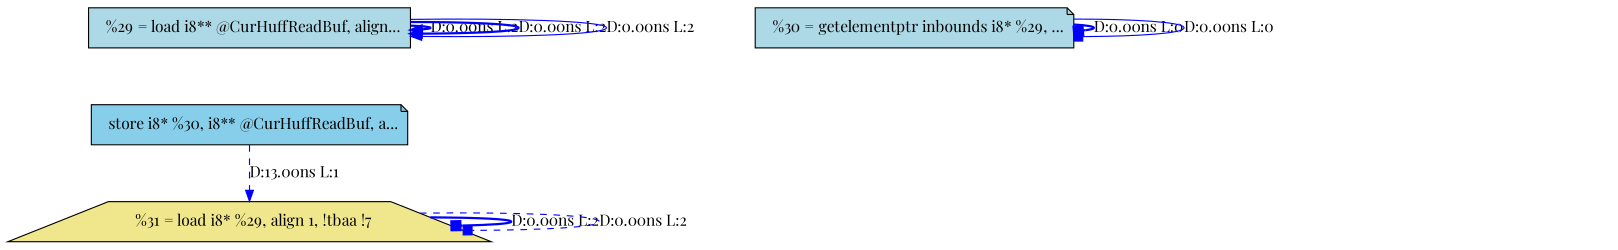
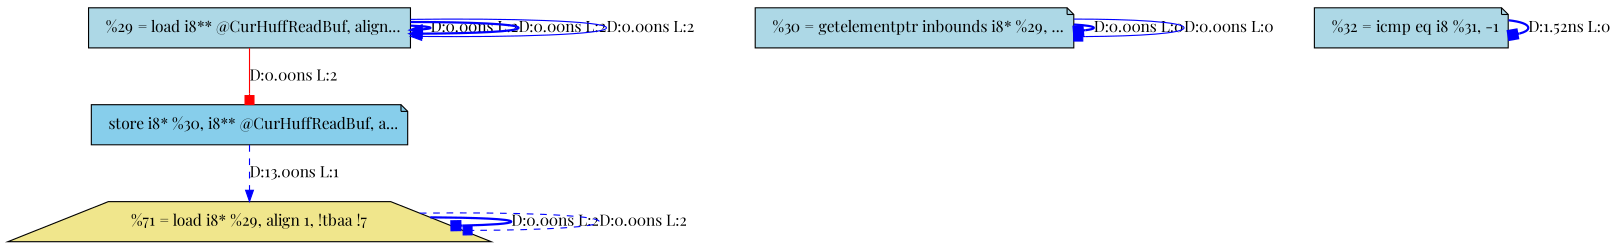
  digraph {
    fontname="Playfair Display"
    node [fillcolor=lightblue fontname="Playfair Display" shape=note style=filled]
    edge [arrowhead=box color=blue fontname="Playfair Display" style=bold]
    n1 [label="  %29 = load i8** @CurHuffReadBuf, align..." shape=box]
    n2 [fillcolor=skyblue label="  store i8* %30, i8** @CurHuffReadBuf, a..."]
-   n3 [fillcolor=khaki label="  %31 = load i8* %29, align 1, !tbaa !7" shape=trapezium]
+   n3 [fillcolor=khaki label="%71 = load i8* %29, align 1, !tbaa !7" shape=trapezium]
    n4 [label="  %30 = getelementptr inbounds i8* %29, ..."]
+   n5 [label="  %32 = icmp eq i8 %31, -1"]
    n1 -> n1 [arrowhead=normal label="D:0.00ns L:2"]
    n1 -> n1 [arrowhead=normal label="D:0.00ns L:2"]
    n1 -> n1 [arrowhead=normal label="D:0.00ns L:2" style=solid]
+   n1 -> n2 [color=red label="D:0.00ns L:2" style=solid]
    n2 -> n3 [arrowhead=normal label="D:13.00ns L:1" style=dashed]
    n3 -> n3 [label="D:0.00ns L:2"]
    n3 -> n3 [label="D:0.00ns L:2" style=dashed]
    n4 -> n4 [label="D:0.00ns L:0"]
    n4 -> n4 [label="D:0.00ns L:0" style=solid]
+   n5 -> n5 [label="D:1.52ns L:0"]
  }
